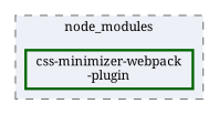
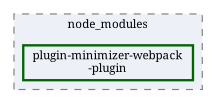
  digraph {
    compound=true
    fontname="Noto Serif"
-   n1 [color=darkgreen fillcolor="#edf0f7" fontname="Noto Serif" fontsize=10 height=0.2 label="css-minimizer-webpack\l-plugin" shape=box style="filled,bold" width=0.4]
+   n1 [color=darkgreen fillcolor="#edf0f7" fontname="Noto Serif" fontsize=10 height=0.2 label="plugin-minimizer-webpack\l-plugin" shape=box style="filled,bold" width=0.4]
    subgraph cluster_1 {
      bgcolor="#edf0f7"
      fontsize=10
      label=node_modules
      pencolor=grey50
      style="filled,dashed"
      n1
    }
  }
